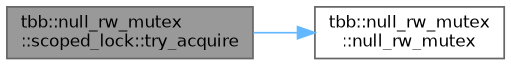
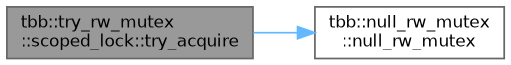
  digraph {
    rankdir=LR
    node [fontname=Helvetica fontsize=10 shape=box style=filled]
-   n1 [color=gray40 fillcolor=grey60 fontcolor=black height=0.2 label="tbb::null_rw_mutex\l::scoped_lock::try_acquire" width=0.4]
+   n1 [color=gray40 fillcolor=grey60 fontcolor=black height=0.2 label="tbb::try_rw_mutex\l::scoped_lock::try_acquire" width=0.4]
    n2 [color=grey40 fillcolor=white height=0.2 label="tbb::null_rw_mutex\l::null_rw_mutex" width=0.4]
    n1 -> n2 [color=steelblue1 fontname=Helvetica fontsize=10 labelfontname=Helvetica labelfontsize=10 style=solid]
  }
